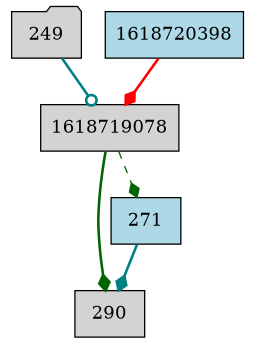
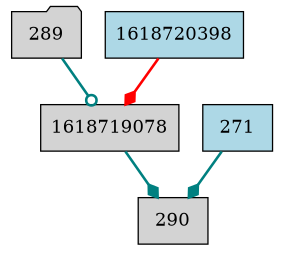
  strict digraph {
    node [fillcolor=lightgrey shape=box style=filled]
    edge [arrowhead=diamond color=teal style=bold]
-   289 [shape=folder label=249]
+   289 [shape=folder]
    1618719078
    290
    271 [fillcolor=lightblue]
    1618720398 [fillcolor=lightblue]
    289 -> 1618719078 [arrowhead=odot]
-   1618719078 -> 290 [color=darkgreen]
-   1618719078 -> 271 [color=darkgreen style=dashed]
+   1618719078 -> 290
    271 -> 290
    1618720398 -> 1618719078 [color=red]
  }
